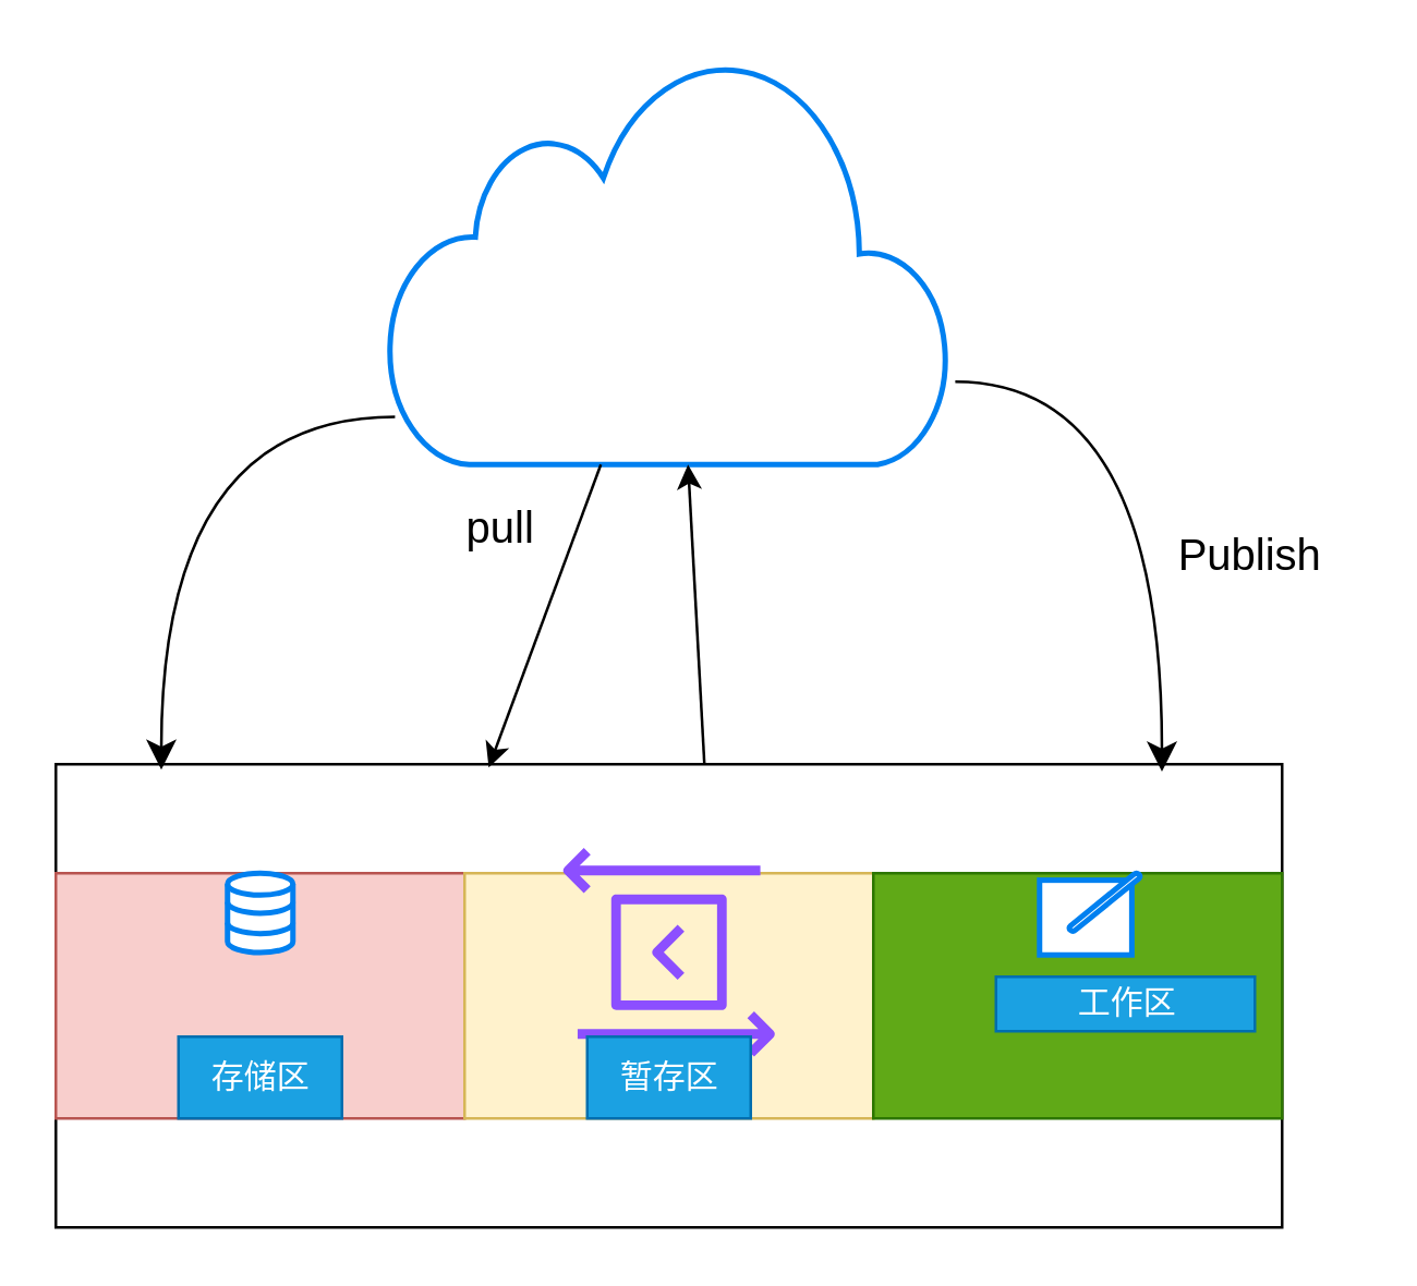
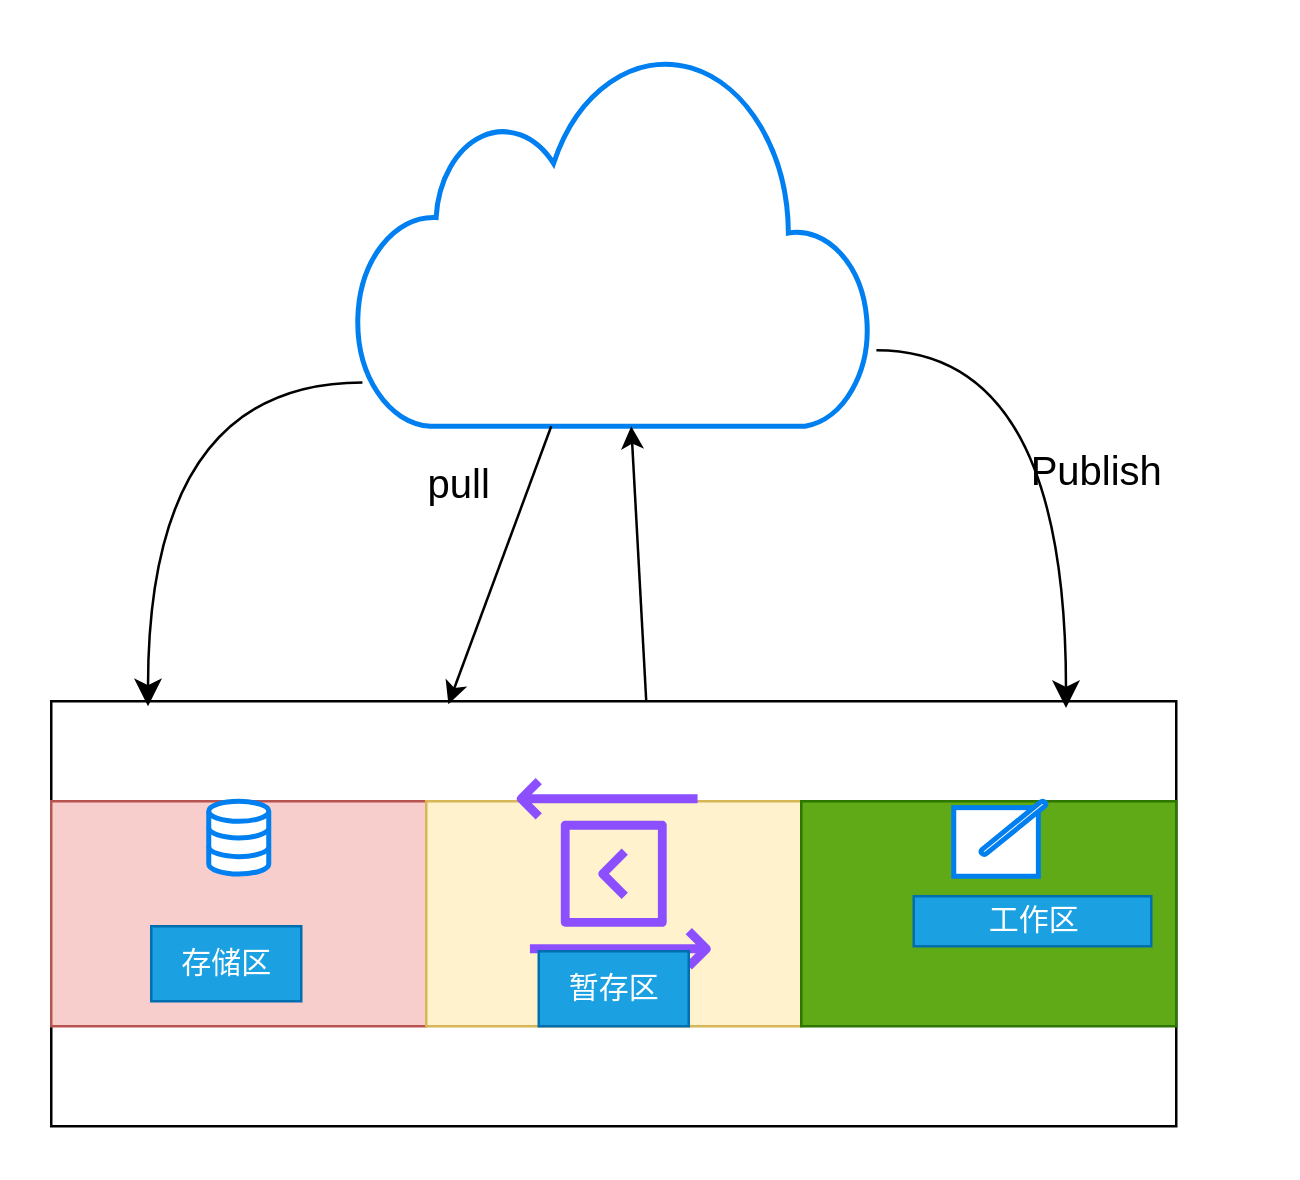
  <mxCell id="0" />
  <mxCell id="1" parent="0" />
  <mxCell id="2" value="" style="rounded=0;whiteSpace=wrap;html=1;" vertex="1" parent="1"><mxGeometry x="20" y="280" width="450" height="170" as="geometry" /></mxCell>
  <mxCell id="3" value="" style="html=1;verticalLabelPosition=bottom;align=center;labelBackgroundColor=#ffffff;verticalAlign=top;strokeWidth=2;strokeColor=#0080F0;shadow=0;dashed=0;shape=mxgraph.ios7.icons.cloud;" vertex="1" parent="1"><mxGeometry x="142" y="20" width="206" height="150" as="geometry" /></mxCell>
  <mxCell id="4" value="" style="shape=image;html=1;verticalAlign=top;verticalLabelPosition=bottom;labelBackgroundColor=#ffffff;imageAspect=0;aspect=fixed;image=https://cdn1.iconfinder.com/data/icons/picons-social/57/github-128.png" vertex="1" parent="1"><mxGeometry x="188" y="42" width="128" height="128" as="geometry" /></mxCell>
  <mxCell id="5" value="" style="rounded=0;whiteSpace=wrap;html=1;fillColor=#f8cecc;strokeColor=#b85450;" vertex="1" parent="1"><mxGeometry x="20" y="320" width="150" height="90" as="geometry" /></mxCell>
  <mxCell id="6" value="" style="rounded=0;whiteSpace=wrap;html=1;fillColor=#fff2cc;strokeColor=#d6b656;" vertex="1" parent="1"><mxGeometry x="170" y="320" width="150" height="90" as="geometry" /></mxCell>
  <mxCell id="7" value="" style="rounded=0;whiteSpace=wrap;html=1;fillColor=#60a917;fontColor=#ffffff;strokeColor=#2D7600;" vertex="1" parent="1"><mxGeometry x="320" y="320" width="150" height="90" as="geometry" /></mxCell>
  <mxCell id="8" style="edgeStyle=orthogonalEdgeStyle;rounded=0;orthogonalLoop=1;jettySize=auto;html=1;exitX=0.5;exitY=1;exitDx=0;exitDy=0;" edge="1" parent="1" source="2" target="2"><mxGeometry relative="1" as="geometry" /></mxCell>
  <mxCell id="9" value="" style="html=1;verticalLabelPosition=bottom;align=center;labelBackgroundColor=#ffffff;verticalAlign=top;strokeWidth=2;strokeColor=#0080F0;shadow=0;dashed=0;shape=mxgraph.ios7.icons.data;" vertex="1" parent="1"><mxGeometry x="83" y="320" width="24" height="29.1" as="geometry" /></mxCell>
  <mxCell id="10" value="" style="html=1;verticalLabelPosition=bottom;align=center;labelBackgroundColor=#ffffff;verticalAlign=top;strokeWidth=2;strokeColor=#0080F0;shadow=0;dashed=0;shape=mxgraph.ios7.icons.edit;" vertex="1" parent="1"><mxGeometry x="381" y="320" width="37" height="30" as="geometry" /></mxCell>
  <mxCell id="11" value="" style="sketch=0;outlineConnect=0;fontColor=#232F3E;gradientColor=none;fillColor=#8C4FFF;strokeColor=none;dashed=0;verticalLabelPosition=bottom;verticalAlign=top;align=center;html=1;fontSize=12;fontStyle=0;aspect=fixed;pointerEvents=1;shape=mxgraph.aws4.data_exchange_for_apis;" vertex="1" parent="1"><mxGeometry x="206" y="310" width="78" height="78" as="geometry" /></mxCell>
  <mxCell id="12" value="工作区" style="text;html=1;align=center;verticalAlign=middle;resizable=0;points=[];autosize=1;strokeColor=#006EAF;fillColor=#1ba1e2;fontColor=#ffffff;" vertex="1" parent="1"><mxGeometry x="365" y="358" width="95" height="20" as="geometry" /></mxCell>
  <mxCell id="13" value="暂存区&lt;br&gt;" style="text;html=1;align=center;verticalAlign=middle;resizable=0;points=[];autosize=1;strokeColor=#006EAF;fillColor=#1ba1e2;fontColor=#ffffff;" vertex="1" parent="1"><mxGeometry x="215" y="380" width="60" height="30" as="geometry" /></mxCell>
- <mxCell id="14" value="存储区&lt;br&gt;" style="text;html=1;align=center;verticalAlign=middle;resizable=0;points=[];autosize=1;strokeColor=#006EAF;fillColor=#1ba1e2;fontColor=#ffffff;" vertex="1" parent="1"><mxGeometry x="65" y="380" width="60" height="30" as="geometry" /></mxCell>
+ <mxCell id="14" value="存储区&lt;br&gt;" style="text;html=1;align=center;verticalAlign=middle;resizable=0;points=[];autosize=1;strokeColor=#006EAF;fillColor=#1ba1e2;fontColor=#ffffff;" vertex="1" parent="1"><mxGeometry x="60" y="370" width="60" height="30" as="geometry" /></mxCell>
  <mxCell id="15" value="" style="edgeStyle=segmentEdgeStyle;endArrow=classic;html=1;curved=1;rounded=0;endSize=8;startSize=8;exitX=0.012;exitY=0.883;exitDx=0;exitDy=0;exitPerimeter=0;entryX=0.086;entryY=0.012;entryDx=0;entryDy=0;entryPerimeter=0;" edge="1" parent="1" source="3" target="2"><mxGeometry width="50" height="50" relative="1" as="geometry"><mxPoint x="-162" y="260" as="sourcePoint" /><mxPoint x="-112" y="210" as="targetPoint" /></mxGeometry></mxCell>
  <mxCell id="16" value="" style="edgeStyle=segmentEdgeStyle;endArrow=classic;html=1;curved=1;rounded=0;endSize=8;startSize=8;exitX=1.01;exitY=0.797;exitDx=0;exitDy=0;exitPerimeter=0;entryX=0.902;entryY=0.016;entryDx=0;entryDy=0;entryPerimeter=0;" edge="1" parent="1" source="3" target="2"><mxGeometry width="50" height="50" relative="1" as="geometry"><mxPoint x="594" y="152" as="sourcePoint" /><mxPoint x="470" y="280" as="targetPoint" /></mxGeometry></mxCell>
- <mxCell id="17" value="Publish" style="text;html=1;align=center;verticalAlign=middle;resizable=0;points=[];autosize=1;strokeColor=none;fillColor=none;fontSize=16;" vertex="1" parent="1"><mxGeometry x="418" y="188" width="80" height="30" as="geometry" /></mxCell>
+ <mxCell id="17" value="Publish" style="text;html=1;align=center;verticalAlign=middle;resizable=0;points=[];autosize=1;strokeColor=none;fillColor=none;fontSize=16;" vertex="1" parent="1"><mxGeometry x="398" y="173" width="80" height="30" as="geometry" /></mxCell>
  <mxCell id="18" value="" style="endArrow=classic;html=1;rounded=0;exitX=0.25;exitY=1;exitDx=0;exitDy=0;entryX=0.353;entryY=0.007;entryDx=0;entryDy=0;entryPerimeter=0;curved=1;" edge="1" parent="1" source="4" target="2"><mxGeometry width="50" height="50" relative="1" as="geometry"><mxPoint x="-82" y="270" as="sourcePoint" /><mxPoint x="-32" y="220" as="targetPoint" /></mxGeometry></mxCell>
  <mxCell id="19" value="" style="endArrow=classic;html=1;rounded=0;entryX=0.5;entryY=1;entryDx=0;entryDy=0;curved=1;" edge="1" parent="1" target="4"><mxGeometry width="50" height="50" relative="1" as="geometry"><mxPoint x="258" y="280" as="sourcePoint" /><mxPoint x="308" y="230" as="targetPoint" /></mxGeometry></mxCell>
  <mxCell id="20" value="pull" style="text;html=1;align=center;verticalAlign=middle;resizable=0;points=[];autosize=1;strokeColor=none;fillColor=none;fontSize=16;" vertex="1" parent="1"><mxGeometry x="158" y="178" width="50" height="30" as="geometry" /></mxCell>
